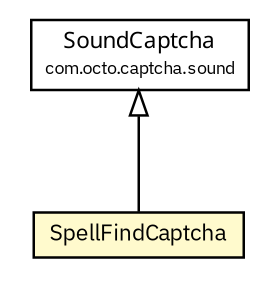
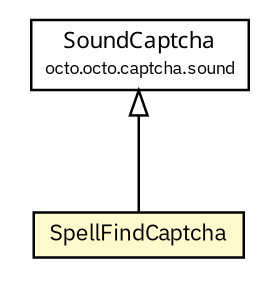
  digraph {
    fontname="IBM Plex Sans"
    node [fontcolor=black fontname="IBM Plex Sans" fontsize=9.0 shape=plaintext]
-   n1 [label=<<table border="0" cellborder="1" cellspacing="0" cellpadding="2" port="p" href="../SoundCaptcha.html"> 		<tr><td><table border="0" cellspacing="0" cellpadding="1"> 			<tr><td><font face="ariali"> SoundCaptcha </font></td></tr> 			<tr><td><font point-size="7.0"> com.octo.captcha.sound </font></td></tr> 		</table></td></tr> 		</table>>]
+   n1 [label=<<table border="0" cellborder="1" cellspacing="0" cellpadding="2" port="p" href="../SoundCaptcha.html"> 		<tr><td><table border="0" cellspacing="0" cellpadding="1"> 			<tr><td><font face="ariali"> SoundCaptcha </font></td></tr> 			<tr><td><font point-size="7.0"> octo.octo.captcha.sound </font></td></tr> 		</table></td></tr> 		</table>>]
    n2 [label=<<table border="0" cellborder="1" cellspacing="0" cellpadding="2" port="p" bgcolor="lemonChiffon" href="./SpellFindCaptcha.html"> 		<tr><td><table border="0" cellspacing="0" cellpadding="1"> 			<tr><td> SpellFindCaptcha </td></tr> 		</table></td></tr> 		</table>>]
    n1 -> n2 [arrowtail=empty dir=back fontname="IBM Plex Sans" fontsize=10 headport=p labelfontname=arial labelfontsize=10 tailport=p]
  }
